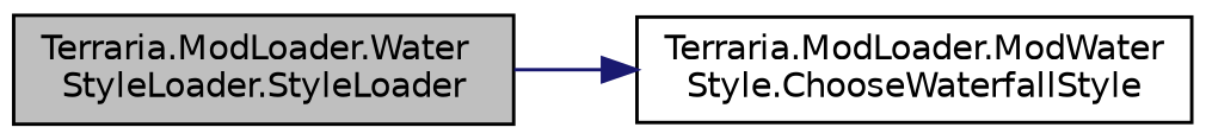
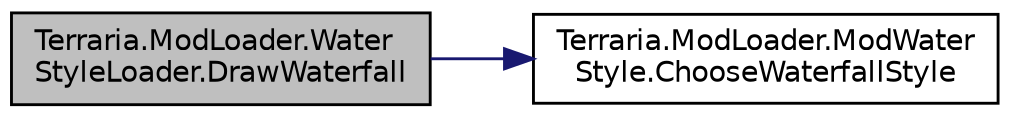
  digraph {
    rankdir=LR
    node [color=black fontname=Helvetica fontsize=10 shape=record style=filled]
-   n1 [fillcolor=grey75 fontcolor=black height=0.2 label="Terraria.ModLoader.Water\lStyleLoader.StyleLoader" width=0.4]
+   n1 [fillcolor=grey75 fontcolor=black height=0.2 label="Terraria.ModLoader.Water\lStyleLoader.DrawWaterfall" width=0.4]
    n2 [fillcolor=white height=0.2 label="Terraria.ModLoader.ModWater\lStyle.ChooseWaterfallStyle" width=0.4]
    n1 -> n2 [color=midnightblue fontname=Helvetica fontsize=10 labelfontname=Helvetica labelfontsize=10 style=solid]
  }
